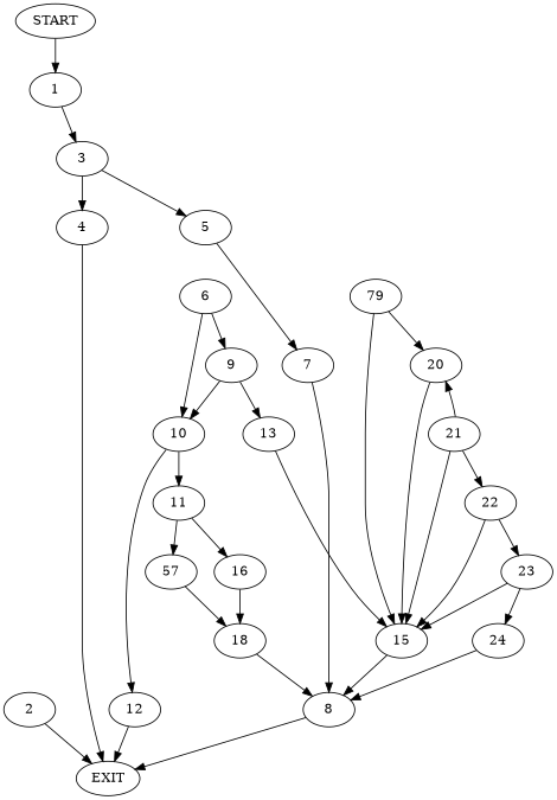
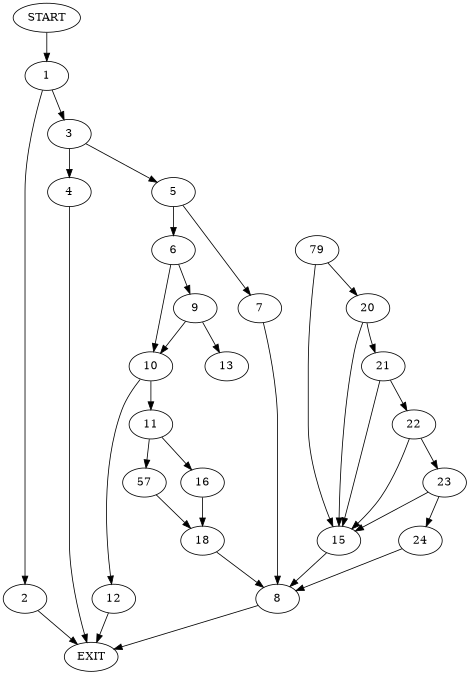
  digraph {
    n1 [label=START]
    1
    2
    3
    n5 [label=EXIT]
    4
    5
    6
    7
    9
    10
    8
    13
    11
    12
    15
    16
    n18 [label=57]
    18
    n20 [label=79]
    20
    21
    22
    23
    24
    n1 -> 1
+   1 -> 2
    1 -> 3
    2 -> n5
    3 -> 4
    3 -> 5
    4 -> n5
+   5 -> 6
    5 -> 7
    6 -> 9
    6 -> 10
    7 -> 8
    9 -> 10
    9 -> 13
    10 -> 11
    10 -> 12
    8 -> n5
-   13 -> 15
    11 -> 16
    11 -> n18
    12 -> n5
    15 -> 8
    16 -> 18
    n18 -> 18
    18 -> 8
    n20 -> 15
    n20 -> 20
    20 -> 15
-   21 -> 20
+   20 -> 21
    21 -> 15
    21 -> 22
    22 -> 15
    22 -> 23
    23 -> 15
    23 -> 24
    24 -> 8
  }
